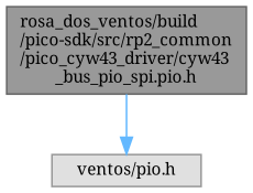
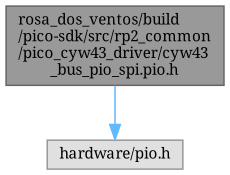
  digraph {
    fontname="Noto Serif"
    node [fontname="Noto Serif" fontsize=10 shape=box style=filled]
    n1 [color=gray40 fillcolor=grey60 fontcolor=black height=0.2 label="rosa_dos_ventos/build\l/pico-sdk/src/rp2_common\l/pico_cyw43_driver/cyw43\l_bus_pio_spi.pio.h" width=0.4]
-   n2 [color=grey60 fillcolor="#E0E0E0" height=0.2 label="ventos/pio.h" width=0.4]
+   n2 [color=grey60 fillcolor="#E0E0E0" height=0.2 label="hardware/pio.h" width=0.4]
    n1 -> n2 [color=steelblue1 fontname="Noto Serif" fontsize=10 labelfontname=Helvetica labelfontsize=10 style=solid]
  }
